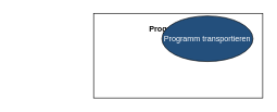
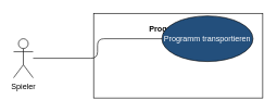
  <mxCell id="0" />
  <mxCell id="1" parent="0" />
  <mxCell id="2" value="&lt;p style=&quot;margin: 0px ; margin-top: 4px ; text-align: center&quot;&gt;&lt;br&gt;&lt;b&gt;Programm-Item&lt;/b&gt;&lt;/p&gt;" style="verticalAlign=top;align=left;overflow=fill;fontSize=12;fontFamily=Helvetica;html=1;" vertex="1" parent="1"><mxGeometry x="143" y="20" width="260" height="130" as="geometry" /></mxCell>
  <mxCell id="3" value="Programm transportieren" style="ellipse;whiteSpace=wrap;html=1;fillColor=#234f7c;fontColor=#FFFFFF;" vertex="1" parent="1"><mxGeometry x="248" y="24" width="140" height="70" as="geometry" /></mxCell>
+ <mxCell id="4" style="edgeStyle=orthogonalEdgeStyle;rounded=1;orthogonalLoop=1;jettySize=auto;html=1;endArrow=none;endFill=0;" edge="1" parent="1" source="5" target="3"><mxGeometry relative="1" as="geometry" /></mxCell>
+ <mxCell id="5" value="Spieler" style="shape=umlActor;verticalLabelPosition=bottom;labelBackgroundColor=#ffffff;verticalAlign=top;html=1;outlineConnect=0;" vertex="1" parent="1"><mxGeometry x="20" y="59" width="30" height="60" as="geometry" /></mxCell>
